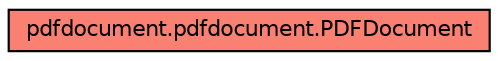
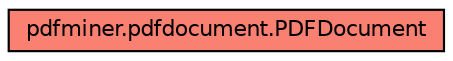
  digraph {
    rankdir=TB
-   n1 [color=black fillcolor=salmon fontname=Helvetica fontsize=10 height=0.2 label="pdfdocument.pdfdocument.PDFDocument" shape=record style=filled width=0.4]
+   n1 [color=black fillcolor=salmon fontname=Helvetica fontsize=10 height=0.2 label="pdfminer.pdfdocument.PDFDocument" shape=record style=filled width=0.4]
  }
